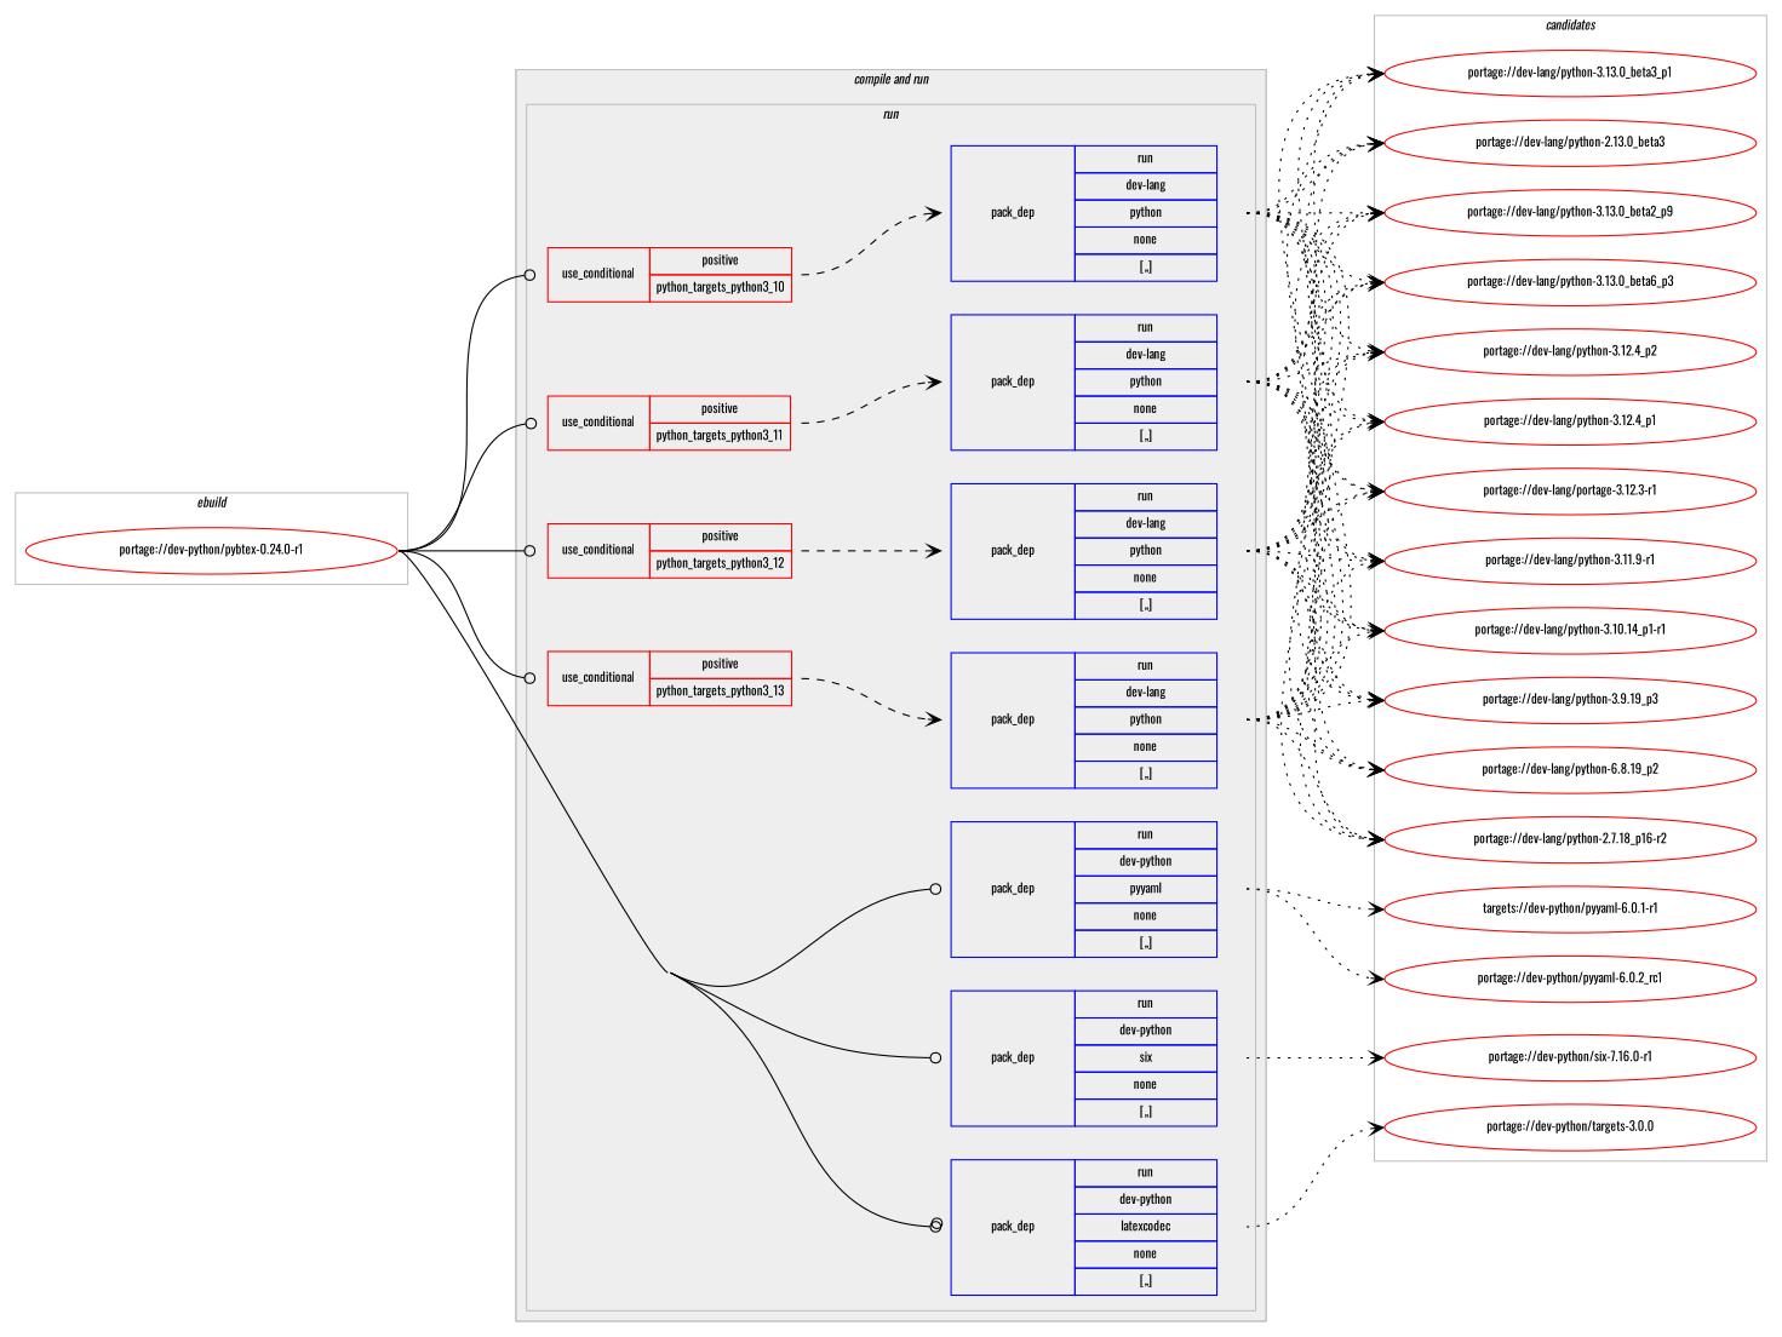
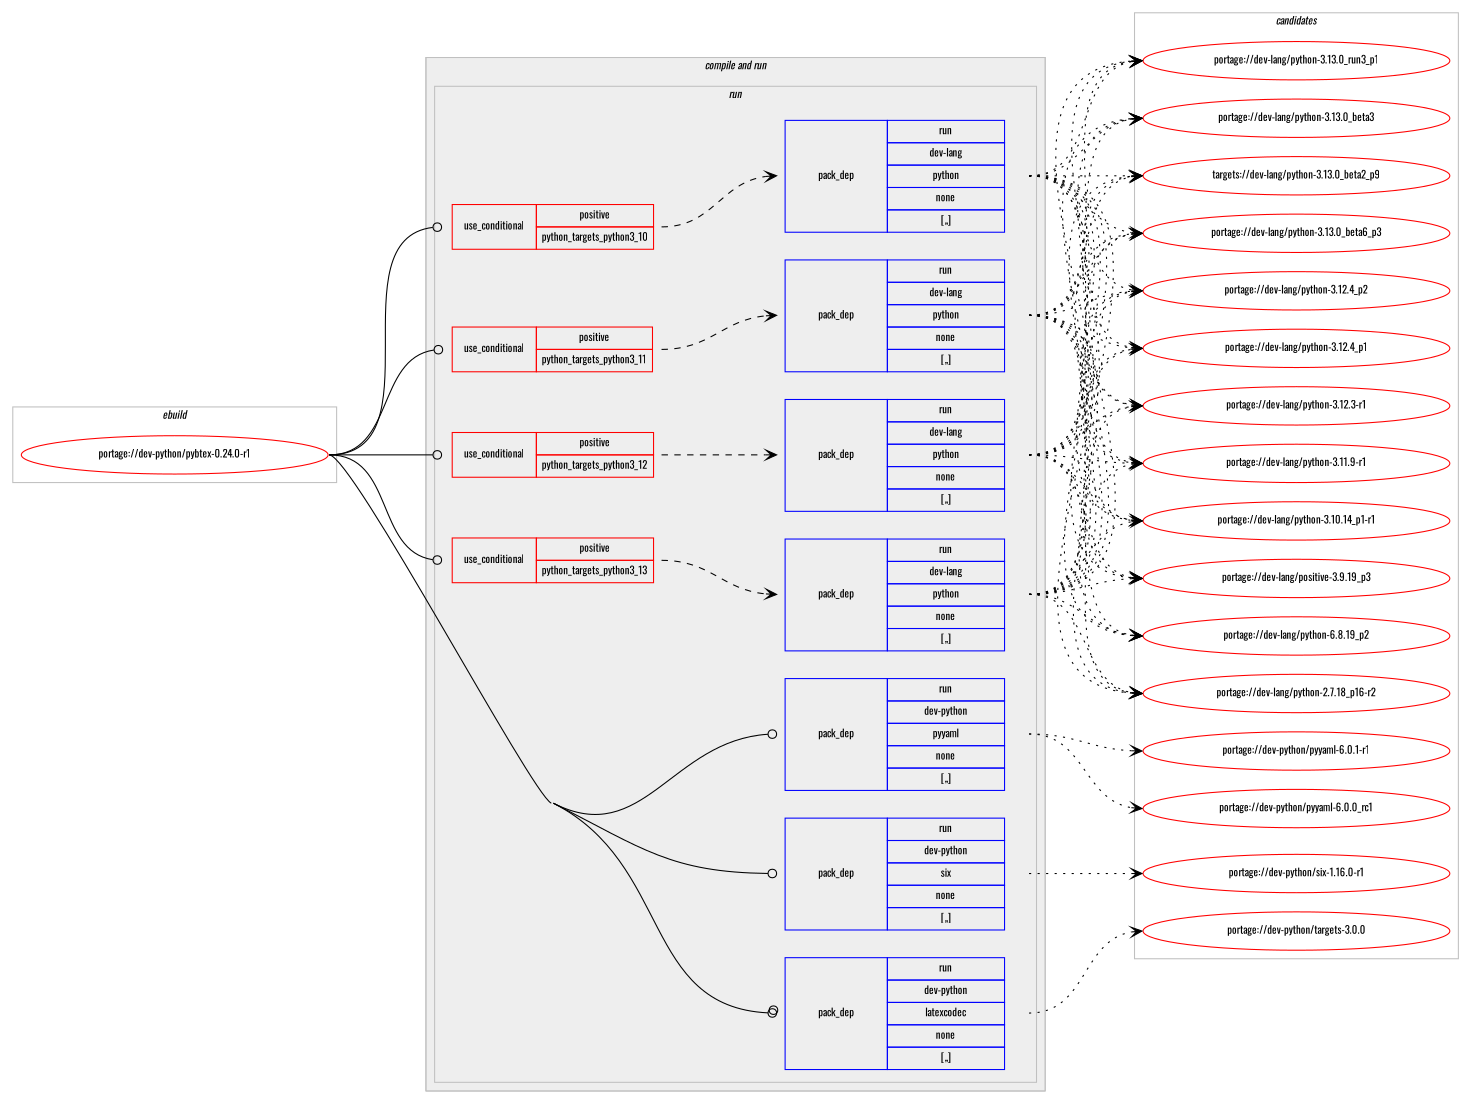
  digraph {
    compound=true
    concentrate=true
    fontname=Oswald
    fontsize=10
    newrank=true
    rankdir=LR
    ranksep=1.5
    node [color=red fontname=Oswald fontsize=10]
    edge [arrowhead=vee fontname=Oswald headport=w style=dotted tailport=e weight=100]
    n1 [label="portage://dev-python/pybtex-0.24.0-r1" width=4]
    n2 [color=blue label=<<TABLE BORDER="0" CELLBORDER="1" CELLSPACING="0" CELLPADDING="4" WIDTH="220"><TR><TD ROWSPAN="6" CELLPADDING="30">pack_dep</TD></TR><TR><TD WIDTH="110">run</TD></TR><TR><TD>dev-lang</TD></TR><TR><TD>python</TD></TR><TR><TD>none</TD></TR><TR><TD>[,,]</TD></TR></TABLE>> shape=none]
    n3 [label=<<TABLE BORDER="0" CELLBORDER="1" CELLSPACING="0" CELLPADDING="4"><TR><TD ROWSPAN="3" CELLPADDING="10">use_conditional</TD></TR><TR><TD>positive</TD></TR><TR><TD>python_targets_python3_10</TD></TR></TABLE>> shape=none]
    n4 [color=blue label=<<TABLE BORDER="0" CELLBORDER="1" CELLSPACING="0" CELLPADDING="4" WIDTH="220"><TR><TD ROWSPAN="6" CELLPADDING="30">pack_dep</TD></TR><TR><TD WIDTH="110">run</TD></TR><TR><TD>dev-lang</TD></TR><TR><TD>python</TD></TR><TR><TD>none</TD></TR><TR><TD>[,,]</TD></TR></TABLE>> shape=none]
    n5 [label=<<TABLE BORDER="0" CELLBORDER="1" CELLSPACING="0" CELLPADDING="4"><TR><TD ROWSPAN="3" CELLPADDING="10">use_conditional</TD></TR><TR><TD>positive</TD></TR><TR><TD>python_targets_python3_11</TD></TR></TABLE>> shape=none]
    n6 [color=blue label=<<TABLE BORDER="0" CELLBORDER="1" CELLSPACING="0" CELLPADDING="4" WIDTH="220"><TR><TD ROWSPAN="6" CELLPADDING="30">pack_dep</TD></TR><TR><TD WIDTH="110">run</TD></TR><TR><TD>dev-lang</TD></TR><TR><TD>python</TD></TR><TR><TD>none</TD></TR><TR><TD>[,,]</TD></TR></TABLE>> shape=none]
    n7 [label=<<TABLE BORDER="0" CELLBORDER="1" CELLSPACING="0" CELLPADDING="4"><TR><TD ROWSPAN="3" CELLPADDING="10">use_conditional</TD></TR><TR><TD>positive</TD></TR><TR><TD>python_targets_python3_12</TD></TR></TABLE>> shape=none]
    n8 [color=blue label=<<TABLE BORDER="0" CELLBORDER="1" CELLSPACING="0" CELLPADDING="4" WIDTH="220"><TR><TD ROWSPAN="6" CELLPADDING="30">pack_dep</TD></TR><TR><TD WIDTH="110">run</TD></TR><TR><TD>dev-lang</TD></TR><TR><TD>python</TD></TR><TR><TD>none</TD></TR><TR><TD>[,,]</TD></TR></TABLE>> shape=none]
    n9 [label=<<TABLE BORDER="0" CELLBORDER="1" CELLSPACING="0" CELLPADDING="4"><TR><TD ROWSPAN="3" CELLPADDING="10">use_conditional</TD></TR><TR><TD>positive</TD></TR><TR><TD>python_targets_python3_13</TD></TR></TABLE>> shape=none]
    n10 [color=blue label=<<TABLE BORDER="0" CELLBORDER="1" CELLSPACING="0" CELLPADDING="4" WIDTH="220"><TR><TD ROWSPAN="6" CELLPADDING="30">pack_dep</TD></TR><TR><TD WIDTH="110">run</TD></TR><TR><TD>dev-python</TD></TR><TR><TD>latexcodec</TD></TR><TR><TD>none</TD></TR><TR><TD>[,,]</TD></TR></TABLE>> shape=none]
    n11 [color=blue label=<<TABLE BORDER="0" CELLBORDER="1" CELLSPACING="0" CELLPADDING="4" WIDTH="220"><TR><TD ROWSPAN="6" CELLPADDING="30">pack_dep</TD></TR><TR><TD WIDTH="110">run</TD></TR><TR><TD>dev-python</TD></TR><TR><TD>pyyaml</TD></TR><TR><TD>none</TD></TR><TR><TD>[,,]</TD></TR></TABLE>> shape=none]
    n12 [color=blue label=<<TABLE BORDER="0" CELLBORDER="1" CELLSPACING="0" CELLPADDING="4" WIDTH="220"><TR><TD ROWSPAN="6" CELLPADDING="30">pack_dep</TD></TR><TR><TD WIDTH="110">run</TD></TR><TR><TD>dev-python</TD></TR><TR><TD>six</TD></TR><TR><TD>none</TD></TR><TR><TD>[,,]</TD></TR></TABLE>> shape=none]
-   n13 [label="portage://dev-lang/python-3.13.0_beta3_p1" width=4]
-   n14 [label="portage://dev-lang/python-2.13.0_beta3" width=4]
-   n15 [label="portage://dev-lang/python-3.13.0_beta2_p9" width=4]
+   n13 [label="portage://dev-lang/python-3.13.0_run3_p1" width=4]
+   n14 [label="portage://dev-lang/python-3.13.0_beta3" width=4]
+   n15 [label="targets://dev-lang/python-3.13.0_beta2_p9" width=4]
    n16 [label="portage://dev-lang/python-3.13.0_beta6_p3" width=4]
    n17 [label="portage://dev-lang/python-3.12.4_p2" width=4]
    n18 [label="portage://dev-lang/python-3.12.4_p1" width=4]
-   n19 [label="portage://dev-lang/portage-3.12.3-r1" width=4]
+   n19 [label="portage://dev-lang/python-3.12.3-r1" width=4]
    n20 [label="portage://dev-lang/python-3.11.9-r1" width=4]
    n21 [label="portage://dev-lang/python-3.10.14_p1-r1" width=4]
-   n22 [label="portage://dev-lang/python-3.9.19_p3" width=4]
+   n22 [label="portage://dev-lang/positive-3.9.19_p3" width=4]
    n23 [label="portage://dev-lang/python-6.8.19_p2" width=4]
    n24 [label="portage://dev-lang/python-2.7.18_p16-r2" width=4]
    n25 [label="portage://dev-python/targets-3.0.0" width=4]
-   n26 [label="portage://dev-python/pyyaml-6.0.2_rc1" width=4]
-   n27 [label="targets://dev-python/pyyaml-6.0.1-r1" width=4]
-   n28 [label="portage://dev-python/six-7.16.0-r1" width=4]
+   n26 [label="portage://dev-python/pyyaml-6.0.0_rc1" width=4]
+   n27 [label="portage://dev-python/pyyaml-6.0.1-r1" width=4]
+   n28 [label="portage://dev-python/six-1.16.0-r1" width=4]
    subgraph cluster_1 {
      color=gray
      label=<<i>ebuild</i>>
      rank=same
      n1
    }
    subgraph cluster_2 {
      color=gray
      label=<<i>dependencies</i>>
      subgraph cluster_3 {
        color=gray
        fillcolor="#eeeeee"
        label=<<i>compile</i>>
        style=filled
      }
      subgraph cluster_4 {
        color=gray
        fillcolor="#eeeeee"
        label=<<i>compile and run</i>>
        style=filled
      }
      subgraph cluster_5 {
        color=gray
        fillcolor="#eeeeee"
        label=<<i>run</i>>
        style=filled
        subgraph sub_6 {
          color=gray
          fillcolor="#eeeeee"
          label=<<i>run</i>>
          style=filled
          n3
          subgraph sub_7 {
            color=gray
            fillcolor="#eeeeee"
            label=<<i>run</i>>
            style=filled
            n2
          }
        }
        subgraph sub_8 {
          color=gray
          fillcolor="#eeeeee"
          label=<<i>run</i>>
          style=filled
          n5
          subgraph sub_9 {
            color=gray
            fillcolor="#eeeeee"
            label=<<i>run</i>>
            style=filled
            n4
          }
        }
        subgraph sub_10 {
          color=gray
          fillcolor="#eeeeee"
          label=<<i>run</i>>
          style=filled
          n7
          subgraph sub_11 {
            color=gray
            fillcolor="#eeeeee"
            label=<<i>run</i>>
            style=filled
            n6
          }
        }
        subgraph sub_12 {
          color=gray
          fillcolor="#eeeeee"
          label=<<i>run</i>>
          style=filled
          n9
          subgraph sub_13 {
            color=gray
            fillcolor="#eeeeee"
            label=<<i>run</i>>
            style=filled
            n8
          }
        }
        subgraph sub_14 {
          color=gray
          fillcolor="#eeeeee"
          label=<<i>run</i>>
          style=filled
          n10
        }
        subgraph sub_15 {
          color=gray
          fillcolor="#eeeeee"
          label=<<i>run</i>>
          style=filled
          n11
        }
        subgraph sub_16 {
          color=gray
          fillcolor="#eeeeee"
          label=<<i>run</i>>
          style=filled
          n12
        }
      }
    }
    subgraph cluster_17 {
      color=gray
      label=<<i>candidates</i>>
      rank=same
      subgraph sub_18 {
        color=black
        label=<<i>candidates</i>>
        nodesep=1
        rank=same
        n13
        n14
        n15
        n16
        n17
        n18
        n19
        n20
        n21
        n22
        n23
        n24
      }
      subgraph sub_19 {
        color=black
        label=<<i>candidates</i>>
        nodesep=1
        rank=same
        n13
        n14
        n15
        n16
        n17
        n18
        n19
        n20
        n21
        n22
        n23
        n24
      }
      subgraph sub_20 {
        color=black
        label=<<i>candidates</i>>
        nodesep=1
        rank=same
        n13
        n14
        n15
        n16
        n17
        n18
        n19
        n20
        n21
        n22
        n23
        n24
      }
      subgraph sub_21 {
        color=black
        label=<<i>candidates</i>>
        nodesep=1
        rank=same
        n13
        n14
        n15
        n16
        n17
        n18
        n19
        n20
        n21
        n22
        n23
        n24
      }
      subgraph sub_22 {
        color=black
        label=<<i>candidates</i>>
        nodesep=1
        rank=same
        n25
      }
      subgraph sub_23 {
        color=black
        label=<<i>candidates</i>>
        nodesep=1
        rank=same
        n26
        n27
      }
      subgraph sub_24 {
        color=black
        label=<<i>candidates</i>>
        nodesep=1
        rank=same
        n28
      }
    }
    n1 -> n3 [arrowhead=odot style=solid weight=20]
    n1 -> n5 [arrowhead=odot style=solid weight=20]
    n1 -> n7 [arrowhead=odot style=solid weight=20]
    n1 -> n9 [arrowhead=odot style=solid weight=20]
    n1 -> n10 [arrowhead=odot style=solid weight=20]
    n1 -> n11 [arrowhead=odot style=solid weight=20]
    n1 -> n12 [arrowhead=odot style=solid weight=20]
    n2 -> n13
    n2 -> n14
    n2 -> n15
    n2 -> n16
    n2 -> n17
    n2 -> n18
    n2 -> n19
    n2 -> n20
    n2 -> n21
    n2 -> n22
    n2 -> n23
    n2 -> n24
    n3 -> n2 [style=dashed weight=20]
    n4 -> n13
    n4 -> n14
    n4 -> n15
    n4 -> n16
    n4 -> n17
    n4 -> n18
    n4 -> n19
    n4 -> n20
    n4 -> n21
    n4 -> n22
    n4 -> n23
    n4 -> n24
    n5 -> n4 [style=dashed weight=20]
    n6 -> n13
    n6 -> n14
    n6 -> n15
    n6 -> n16
    n6 -> n17
    n6 -> n18
    n6 -> n19
    n6 -> n20
    n6 -> n21
    n6 -> n22
    n6 -> n23
    n6 -> n24
    n7 -> n6 [style=dashed weight=20]
    n8 -> n13
    n8 -> n14
    n8 -> n15
    n8 -> n16
    n8 -> n17
    n8 -> n18
    n8 -> n19
    n8 -> n20
    n8 -> n21
    n8 -> n22
    n8 -> n23
    n8 -> n24
    n9 -> n8 [style=dashed weight=20]
    n10 -> n25
    n11 -> n26
    n11 -> n27
    n12 -> n28
  }
